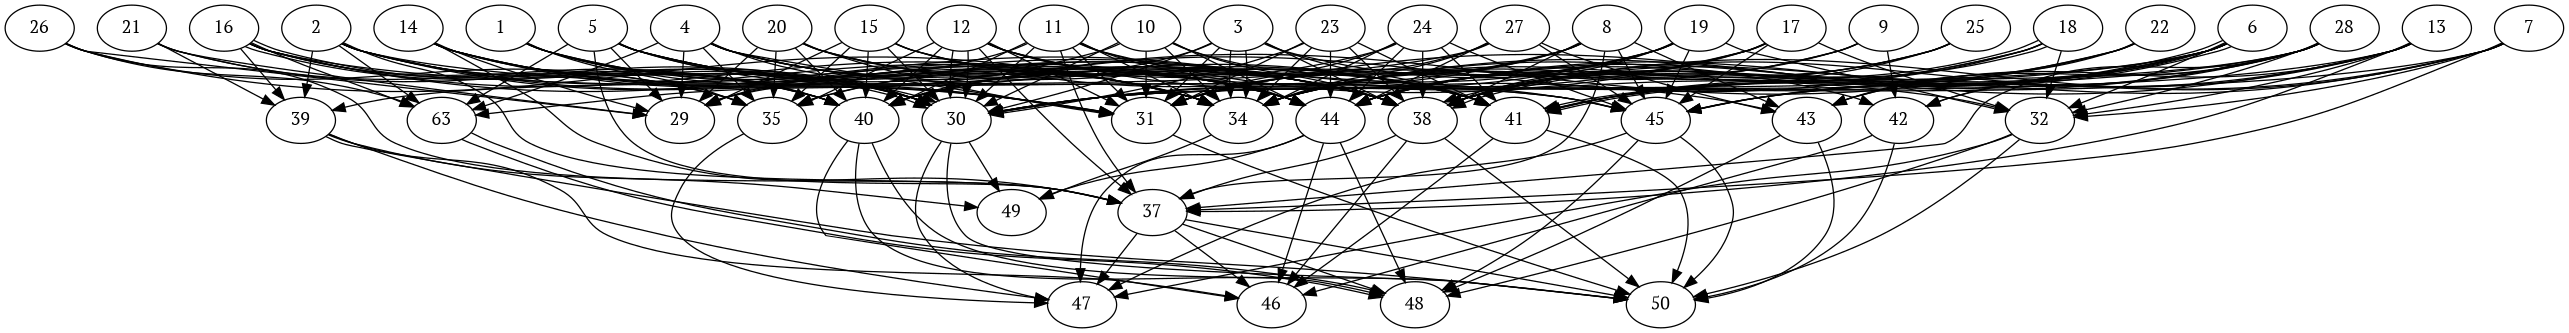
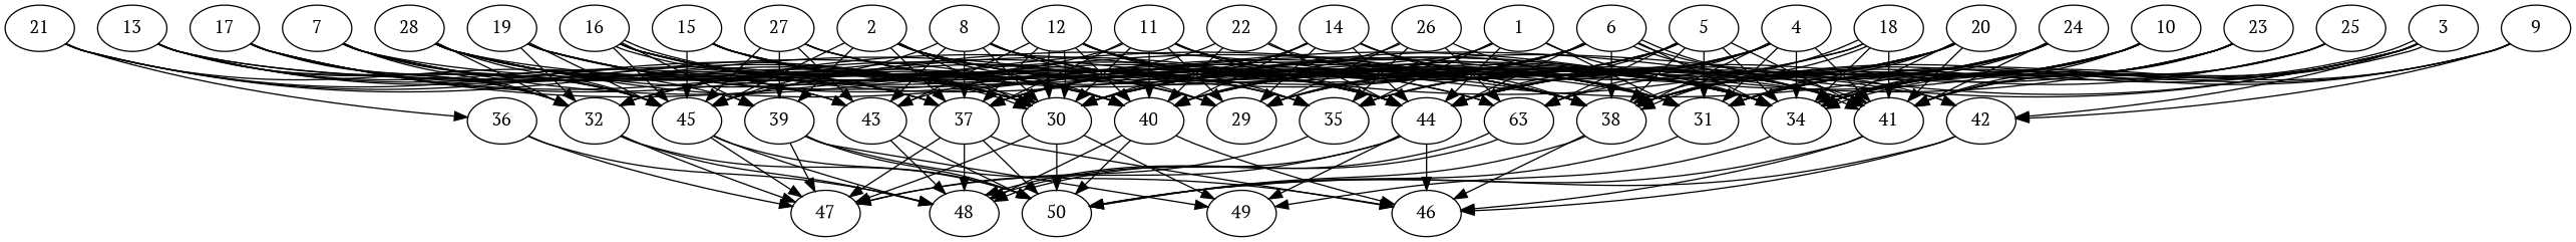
  digraph {
    fontname="PT Serif"
    node [alpha=0.11 fontname="PT Serif"]
    edge [fontname="PT Serif"]
    1 [alpha=0.13 expect_size=15284936796538929152000]
    30 [alpha=0.01 expect_size=22138772290062952]
    31 [alpha=0.05 expect_size=760399866548544128]
    34 [alpha=0.10 expect_size=19120862506476924]
    35 [alpha=0.02 expect_size=9255383233706531487744]
    40 [alpha=0.16 expect_size=4959187427611656585216]
    44 [alpha=0.19 expect_size=8131369350294216704]
    47 [expect_size=224845669573023328]
    49 [alpha=0.14 expect_size=6298842432825119744]
    50 [alpha=0.16 expect_size=2381996686486343254016]
    48 [alpha=0.07 expect_size=2082963709220121088]
    46 [alpha=0.19 expect_size=68676942818078144]
    2 [alpha=0.16 expect_size=42234833282085472]
    n14 [alpha=0.14 expect_size=682710163140324098048 label=63]
    37 [alpha=0.12 expect_size=463212978787844096000]
    38 [alpha=0.13 expect_size=1415233920552379875328]
    39 [alpha=0.03 expect_size=16598841788636564815872]
    45 [alpha=0.07 expect_size=47023201470856036352]
    3 [alpha=0.14 expect_size=2515444300457931776]
    41 [alpha=0.08 expect_size=4133706775111954]
    42 [alpha=0.16 expect_size=236159569963257152]
    4 [alpha=0.04 expect_size=9241417440733167616000]
    29 [alpha=0.10 expect_size=7967949028630149120]
    5 [alpha=0.14 expect_size=236374135032752064]
    6 [alpha=0.07 expect_size=583870622795390848]
    32 [expect_size=19977427079930908]
    7 [alpha=0.12 expect_size=9517936993632256000000]
    8 [alpha=0.17 expect_size=6890950872914932736]
    43 [alpha=0.06 expect_size=23230750293679308]
    9 [alpha=0.08 expect_size=7813752528707154944]
    10 [expect_size=6525873809470566]
    11 [alpha=0.01 expect_size=967224920095938576384]
    12 [alpha=0.15 expect_size=8143404995485387194368]
    13 [expect_size=1911180297320066449408]
    14 [alpha=0.03 expect_size=2106748940632723554304]
    15 [alpha=0.02 expect_size=298184680119730176000]
    16 [alpha=0.09 expect_size=81499932043070128]
    17 [alpha=0.10 expect_size=2423989793126271156224]
    18 [alpha=0.09 expect_size=171390516995365408]
    19 [expect_size=64676666455283264]
    20 [alpha=0.03 expect_size=7053241690288278528]
    21 [alpha=0.01 expect_size=104819737241550896]
+   36 [alpha=0.15 expect_size=129401117975089792]
    22 [alpha=0.17 expect_size=5261203246687079424]
    23 [alpha=0.03 expect_size=1017155674286747520]
    24 [alpha=0.08 expect_size=238701378551736864]
    25 [expect_size=31463586529480964]
    26 [alpha=0.06 expect_size=3714789522639392768]
    27 [alpha=0.18 expect_size=220654502036897792000]
    28 [alpha=0.19 expect_size=1235347269101704708096]
    1 -> 30
    1 -> 31
    1 -> 34
    1 -> 35
    1 -> 40
    1 -> 44
    30 -> 47
    30 -> 49
    30 -> 50
    31 -> 50
    34 -> 49
    35 -> 47
    40 -> 50
    40 -> 48
    40 -> 46
    44 -> 47
    44 -> 49
    44 -> 48
    44 -> 46
    2 -> 30
    2 -> 31
    2 -> 34
    2 -> 40
    2 -> n14
    2 -> 37
    2 -> 38
    2 -> 39
    2 -> 45
    n14 -> 48
    n14 -> 48
    37 -> 47
    37 -> 50
    37 -> 48
    37 -> 46
    38 -> 50
    38 -> 46
    39 -> 47
    39 -> 49
    39 -> 50
    39 -> 46
    45 -> 47
    45 -> 50
    45 -> 48
    3 -> 30
    3 -> 31
    3 -> 34
    3 -> 34
    3 -> 40
    3 -> 38
    3 -> 41
    3 -> 42
    41 -> 50
    41 -> 46
    42 -> 50
    42 -> 46
    4 -> 30
    4 -> 31
    4 -> 34
    4 -> 35
    4 -> 44
    4 -> n14
    4 -> 38
    4 -> 41
    4 -> 29
    5 -> 30
    5 -> 31
    5 -> 34
    5 -> 44
    5 -> n14
    5 -> 37
    5 -> 38
    5 -> 41
    5 -> 29
    6 -> 30
    6 -> 34
    6 -> 44
-   38 -> 37
+   6 -> 37
    6 -> 38
    6 -> 45
    6 -> 41
    6 -> 41
    6 -> 42
    6 -> 29
    6 -> 32
    32 -> 47
    32 -> 50
    32 -> 48
    7 -> 30
    7 -> 37
    7 -> 38
    7 -> 45
    7 -> 41
    7 -> 32
    8 -> 30
    8 -> 31
    8 -> 34
    8 -> 37
    8 -> 38
    8 -> 45
    8 -> 29
    8 -> 43
    43 -> 50
    43 -> 48
    9 -> 31
    9 -> 34
    9 -> 38
    9 -> 42
    10 -> 30
    10 -> 31
    10 -> 34
    10 -> 44
    10 -> n14
    10 -> 38
    10 -> 41
    11 -> 30
    11 -> 31
    11 -> 34
    11 -> 40
    11 -> 44
    11 -> 37
    11 -> 41
    11 -> 29
    11 -> 32
    12 -> 30
    12 -> 30
    12 -> 31
    12 -> 35
    12 -> 40
    12 -> 44
    12 -> 37
    12 -> 38
    12 -> 41
    12 -> 43
    13 -> 30
    13 -> 31
    13 -> 37
    13 -> 38
    13 -> 45
    13 -> 32
    13 -> 43
    14 -> 30
    14 -> 31
    14 -> 34
    14 -> 40
    14 -> 44
    14 -> 37
    14 -> 38
    14 -> 29
    15 -> 30
    15 -> 35
    15 -> 40
    15 -> 44
    15 -> 38
    15 -> 45
    15 -> 29
    16 -> 30
    16 -> 30
    16 -> 34
    16 -> 35
    16 -> 40
    16 -> n14
    16 -> 38
    16 -> 39
    16 -> 45
    17 -> 30
    17 -> 35
    17 -> 44
    17 -> 38
    17 -> 45
    17 -> 32
    18 -> 34
    18 -> 40
    18 -> 38
    18 -> 38
    18 -> 41
    18 -> 32
    19 -> 30
    19 -> 31
    19 -> 40
    19 -> 44
    19 -> 38
    19 -> 45
    19 -> 32
    20 -> 31
    20 -> 34
    20 -> 35
    20 -> 40
    20 -> 38
    20 -> 41
    20 -> 29
    21 -> 30
    21 -> 40
    21 -> 39
    21 -> 29
+   21 -> 36
+   36 -> 47
+   36 -> 48
    22 -> 40
    22 -> 44
    22 -> 41
    22 -> 43
    23 -> 30
    23 -> 31
    23 -> 34
    23 -> 44
    23 -> 38
    23 -> 41
    24 -> 31
    24 -> 34
    24 -> 35
    24 -> 44
    24 -> 38
    24 -> 45
    24 -> 41
    25 -> 34
    25 -> 44
    25 -> 38
    25 -> 41
    26 -> 34
    26 -> 35
    26 -> n14
    26 -> 37
    26 -> 29
    27 -> 31
    27 -> 34
    27 -> 44
    27 -> 39
    27 -> 45
    27 -> 43
    28 -> 30
    28 -> 34
    28 -> 40
    28 -> 44
    28 -> 37
    28 -> 45
    28 -> 42
    28 -> 32
    28 -> 43
  }
